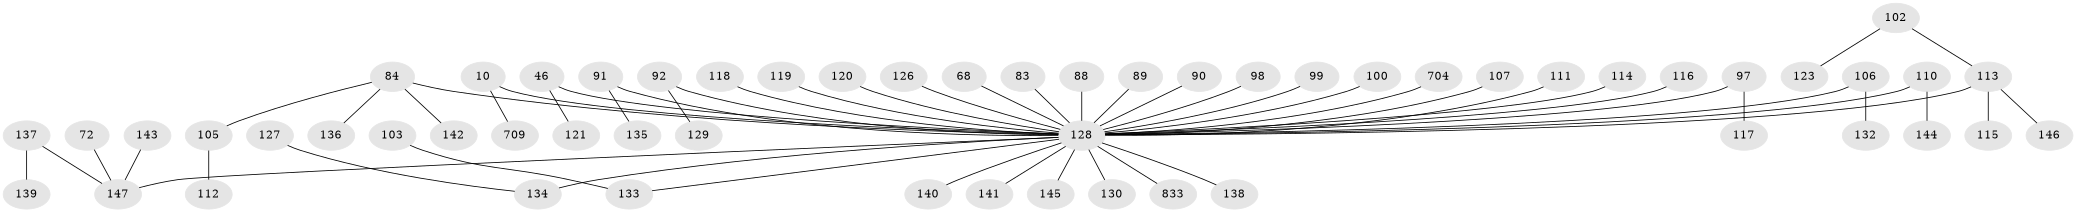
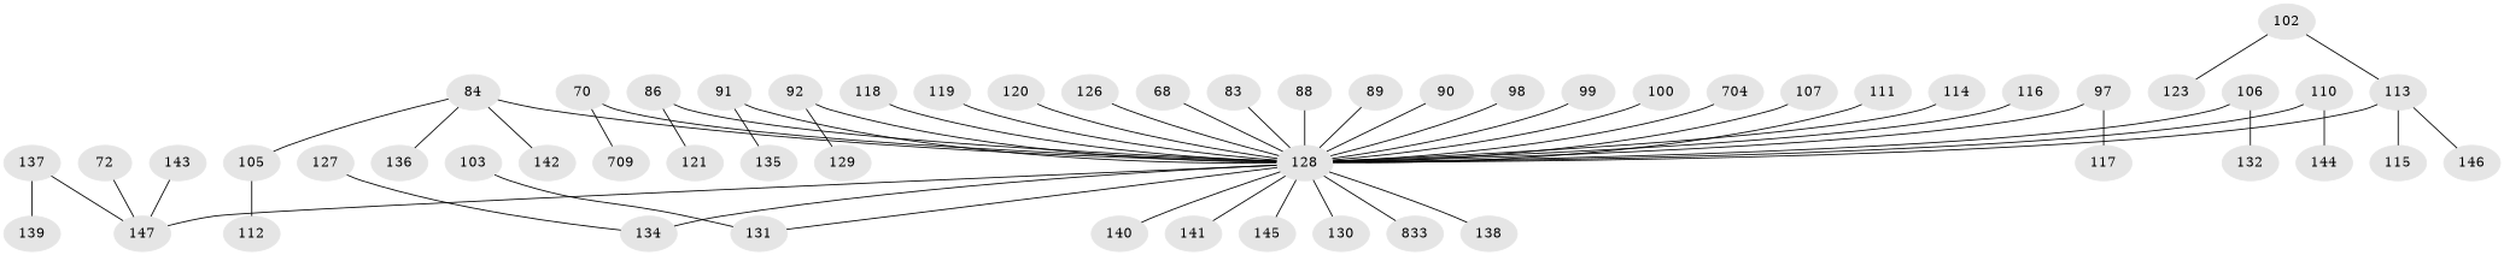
  graph {
    node [color=gray90 style=filled]
    128 [super="+5+18+36+14+24+59+43+124+53+13+31+32+42+46+47+101+48+55+69+125+108+96+78+62+76+94"]
    147 [super="+67"]
    134 [super="+74"]
    130
-   131 [label=133]
+   131
    n6 [label=833]
    138
    140
    141
    145
    68
-   70 [label=10]
+   70
    n13 [label=709]
    72
    84 [super="+50+45+57"]
    105 [super="+27+44"]
    136
    142
    112
-   86 [label=46]
+   86
    121
    n22 [label=83]
    88
    89
    90
    91 [super="+58"]
    135
    92
    129
    97
    117
    98
    99
    100
    113 [super="+49+73"]
    115
    146
    102
    123
    103
    n41 [label=704]
    106
    132
    107
    110
    144
    111
    114
    116
    118
    119
    120
    126
    127
    137 [super="+93"]
    139
    143
    128 -- 147
    128 -- 134
    128 -- 130
    128 -- 131
    128 -- n6
    128 -- 138
    128 -- 140
    128 -- 141
    128 -- 145
    68 -- 128
    70 -- 128
    70 -- n13
    72 -- 147
    84 -- 128
    84 -- 105
    84 -- 136
    84 -- 142
    105 -- 112
    86 -- 128
    86 -- 121
    n22 -- 128
    88 -- 128
    89 -- 128
    90 -- 128
    91 -- 128
    91 -- 135
    92 -- 128
    92 -- 129
    97 -- 128
    97 -- 117
    98 -- 128
    99 -- 128
    100 -- 128
    113 -- 128
    113 -- 115
    113 -- 146
    102 -- 113
    102 -- 123
    103 -- 131
    n41 -- 128
    106 -- 128
    106 -- 132
    107 -- 128
    110 -- 128
    110 -- 144
    111 -- 128
    114 -- 128
    116 -- 128
    118 -- 128
    119 -- 128
    120 -- 128
    126 -- 128
    127 -- 134
    137 -- 147
    137 -- 139
    143 -- 147
  }
